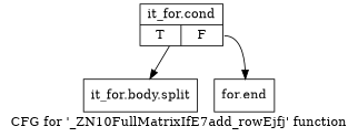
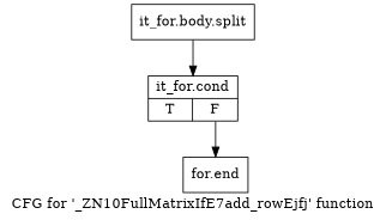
  digraph {
    label="CFG for '_ZN10FullMatrixIfE7add_rowEjfj' function"
    node [shape=record]
    n1 [label="{it_for.cond|{<s0>T|<s1>F}}"]
    n2 [label="{for.end}"]
    n3 [label="{it_for.body.split}"]
    n1 -> n2 [tailport=s1]
-   n1 -> n3
+   n3 -> n1
  }
